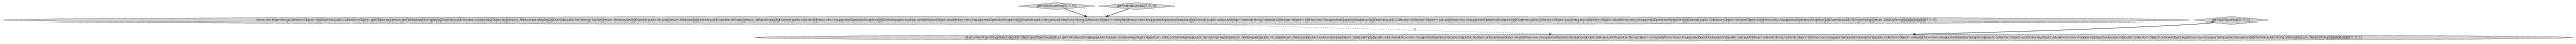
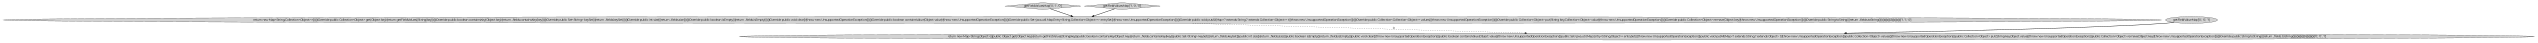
  digraph {
    fontname=Montserrat
    node [fillcolor=lightgray shape=diamond style=filled fontname=Montserrat]
    edge [style=bold fontname=Montserrat]
    n1 [label="getFieldValuesMap['0', '1', '0']"]
    n2 [label="return new Map<String,Collection<Object>>(){@Override public Collection<Object> get(Object key){return getFieldValues((String)key)}@Override public boolean containsKey(Object key){return _fields.containsKey(key)}@Override public Set<String> keySet(){return _fields.keySet()}@Override public int size(){return _fields.size()}@Override public boolean isEmpty(){return _fields.isEmpty()}@Override public void clear(){throw new UnsupportedOperationException()}@Override public boolean containsValue(Object value){throw new UnsupportedOperationException()}@Override public Set<java.util.Map.Entry<String,Collection<Object>>> entrySet(){throw new UnsupportedOperationException()}@Override public void putAll(Map<? extends String,? extends Collection<Object>> t){throw new UnsupportedOperationException()}@Override public Collection<Collection<Object>> values(){throw new UnsupportedOperationException()}@Override public Collection<Object> put(String key,Collection<Object> value){throw new UnsupportedOperationException()}@Override public Collection<Object> remove(Object key){throw new UnsupportedOperationException()}@Override public String toString(){return _fields.toString()}}@@@3@@@['1', '1', '0']" shape=ellipse]
    n3 [label="return new Map<String,Object>(){public Object get(Object key){return getFirstValue((String)key)}public boolean containsKey(Object key){return _fields.containsKey(key)}public Set<String> keySet(){return _fields.keySet()}public int size(){return _fields.size()}public boolean isEmpty(){return _fields.isEmpty()}public void clear(){throw new UnsupportedOperationException()}public boolean containsValue(Object value){throw new UnsupportedOperationException()}public Set<java.util.Map.Entry<String,Object>> entrySet(){throw new UnsupportedOperationException()}public void putAll(Map<? extends String,? extends Object> t){throw new UnsupportedOperationException()}public Collection<Object> values(){throw new UnsupportedOperationException()}public Collection<Object> put(String key,Object value){throw new UnsupportedOperationException()}public Collection<Object> remove(Object key){throw new UnsupportedOperationException()}@Override public String toString(){return _fields.toString()}}@@@3@@@['0', '0', '1']" shape=ellipse]
-   n4 [label="getFieldValueMap['0', '0', '1']"]
+   n4 [label="getFieldValueMap['0', '0', '1']" shape=ellipse]
    n5 [label="getFieldValuesMap['1', '0', '0']"]
    n1 -> n2
    n2 -> n3 [label=0 style=dashed]
    n4 -> n3
    n5 -> n2
  }
